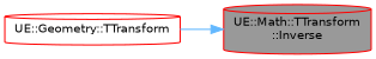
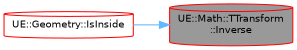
  digraph {
    rankdir=RL
    node [color=red fontname=Helvetica fontsize=10 shape=cylinder style=filled]
    n1 [fillcolor=grey60 fontcolor=black height=0.2 label="UE::Math::TTransform\l::Inverse" width=0.4]
-   n2 [fillcolor=white height=0.2 label="UE::Geometry::TTransform" width=0.4]
+   n2 [fillcolor=white height=0.2 label="UE::Geometry::IsInside" width=0.4]
    n1 -> n2 [color=steelblue1 dir=back fontname=Helvetica fontsize=10 labelfontname=Helvetica labelfontsize=10 style=solid]
  }
